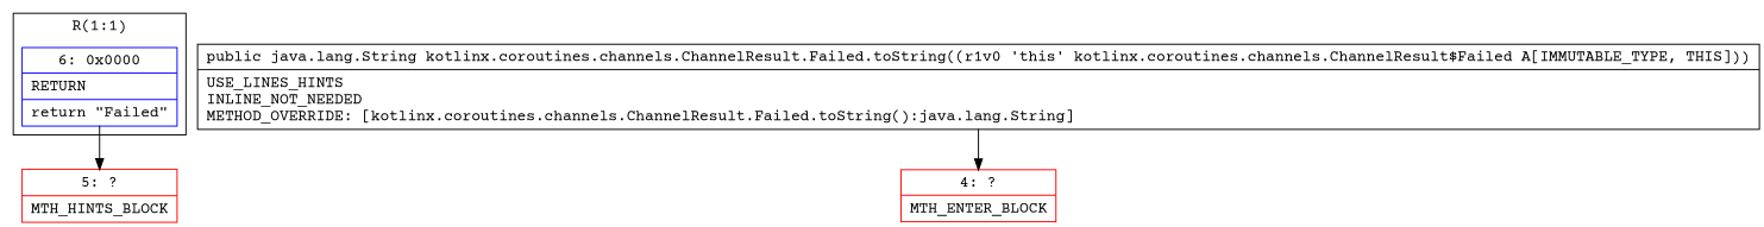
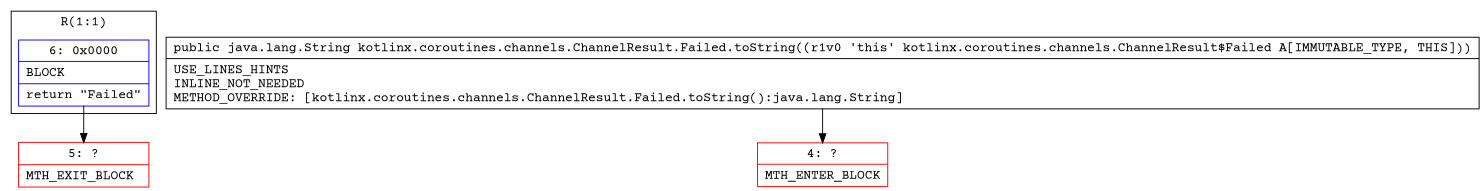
  digraph {
    fontname="Courier Prime"
    node [color=red fontname="Courier Prime" shape=record]
    edge [fontname="Courier Prime"]
-   n1 [color=blue label="{6\:\ 0x0000|RETURN\l|return \"Failed\"\l}"]
-   n2 [label="{5\:\ ?|MTH_HINTS_BLOCK\l}"]
+   n1 [color=blue label="{6\:\ 0x0000|BLOCK\l|return \"Failed\"\l}"]
+   n2 [label="{5\:\ ?|MTH_EXIT_BLOCK\l}"]
    n3 [label="{4\:\ ?|MTH_ENTER_BLOCK\l}"]
    n4 [label="{public java.lang.String kotlinx.coroutines.channels.ChannelResult.Failed.toString((r1v0 'this' kotlinx.coroutines.channels.ChannelResult$Failed A[IMMUTABLE_TYPE, THIS]))  | USE_LINES_HINTS\lINLINE_NOT_NEEDED\lMETHOD_OVERRIDE: [kotlinx.coroutines.channels.ChannelResult.Failed.toString():java.lang.String]\l}" color=""]
    subgraph cluster_1 {
      label="R(1:1)"
      n1
    }
    n1 -> n2
    n4 -> n3
  }
